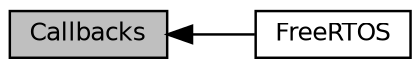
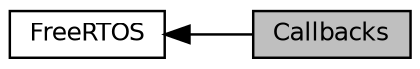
  digraph {
    rankdir=LR
    node [color=black fontname=Helvetica fontsize=10 shape=record style=filled]
    n1 [fillcolor=grey75 fontcolor=black height=0.2 label=Callbacks width=0.4]
    n2 [fillcolor=white height=0.2 label=FreeRTOS width=0.4]
-   n1 -> n2 [dir=back fontname=Helvetica fontsize=10 labelfontname=Helvetica labelfontsize=10 shape=plaintext style=solid]
+   n2 -> n1 [dir=back fontname=Helvetica fontsize=10 labelfontname=Helvetica labelfontsize=10 shape=plaintext style=solid]
  }
